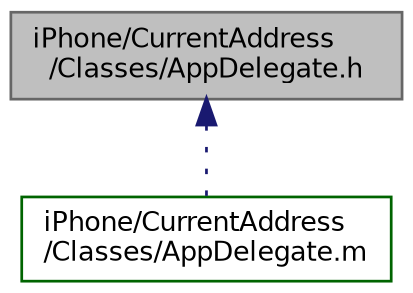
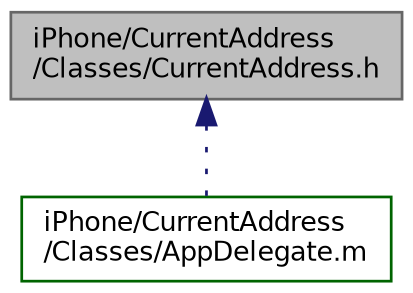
  digraph {
    node [fontname=Helvetica fontsize=10 shape=record style=filled]
-   n1 [color=gray40 fillcolor=grey75 fontcolor=black height=0.2 label="iPhone/CurrentAddress\l/Classes/AppDelegate.h" width=0.4]
+   n1 [color=gray40 fillcolor=grey75 fontcolor=black height=0.2 label="iPhone/CurrentAddress\l/Classes/CurrentAddress.h" width=0.4]
    n2 [color=darkgreen fillcolor=white height=0.2 label="iPhone/CurrentAddress\l/Classes/AppDelegate.m" width=0.4]
    n1 -> n2 [color=midnightblue dir=back fontname=Helvetica fontsize=10 labelfontname=Helvetica labelfontsize=10 style=dotted]
  }
